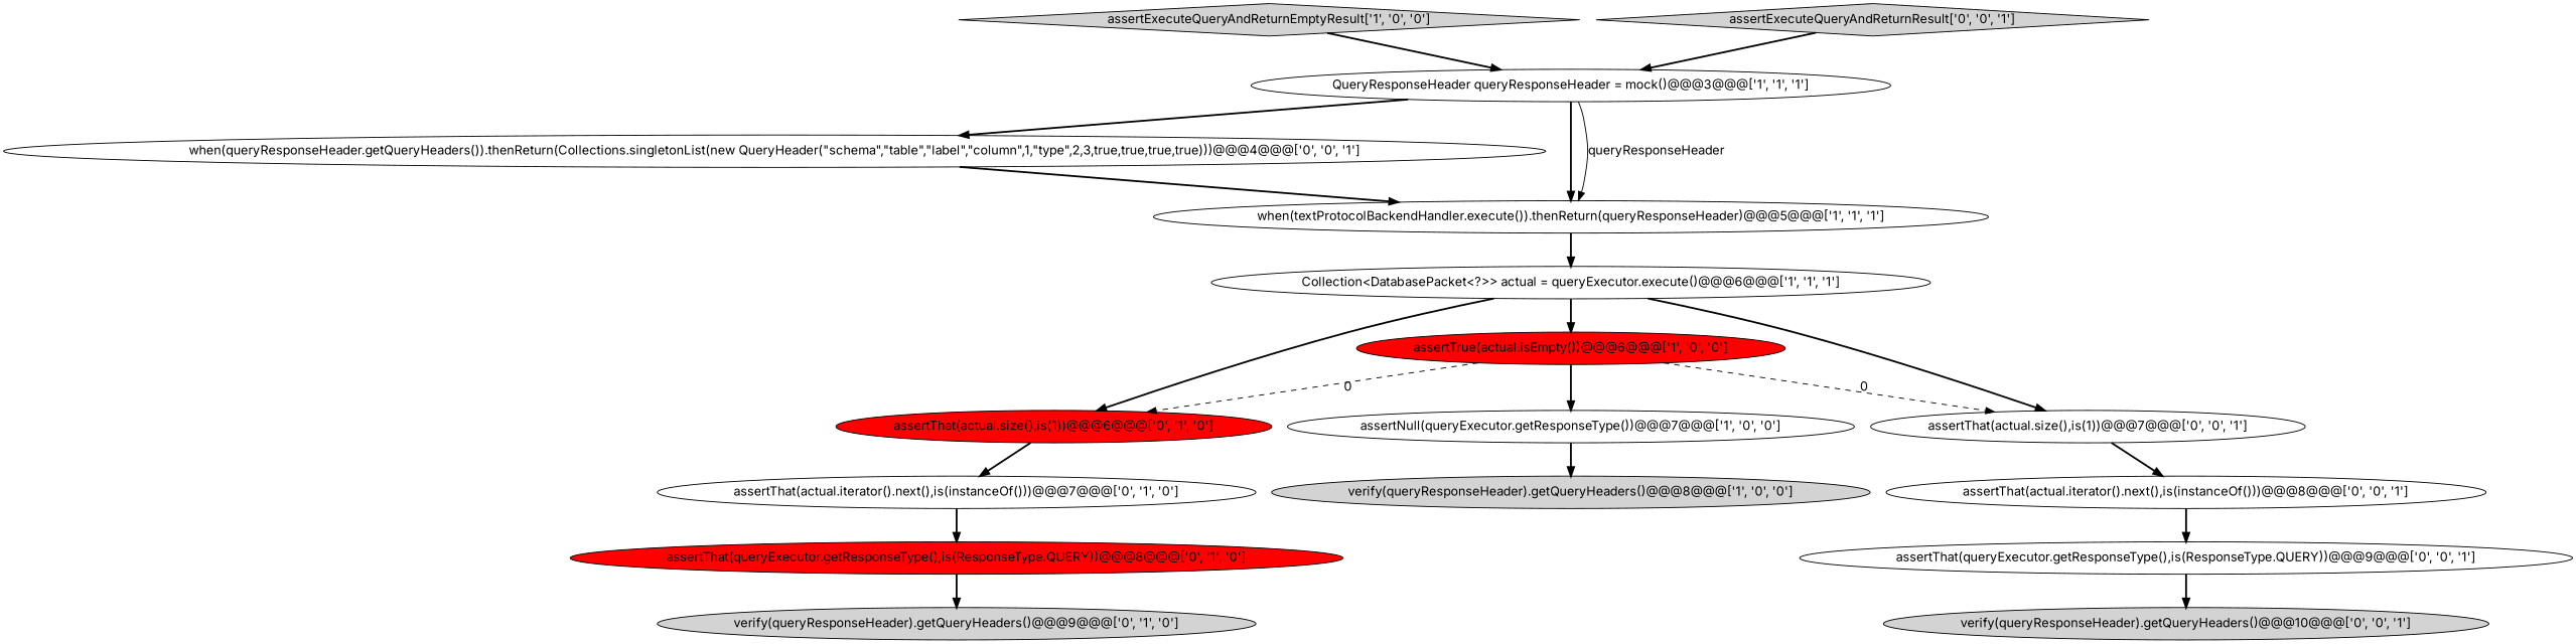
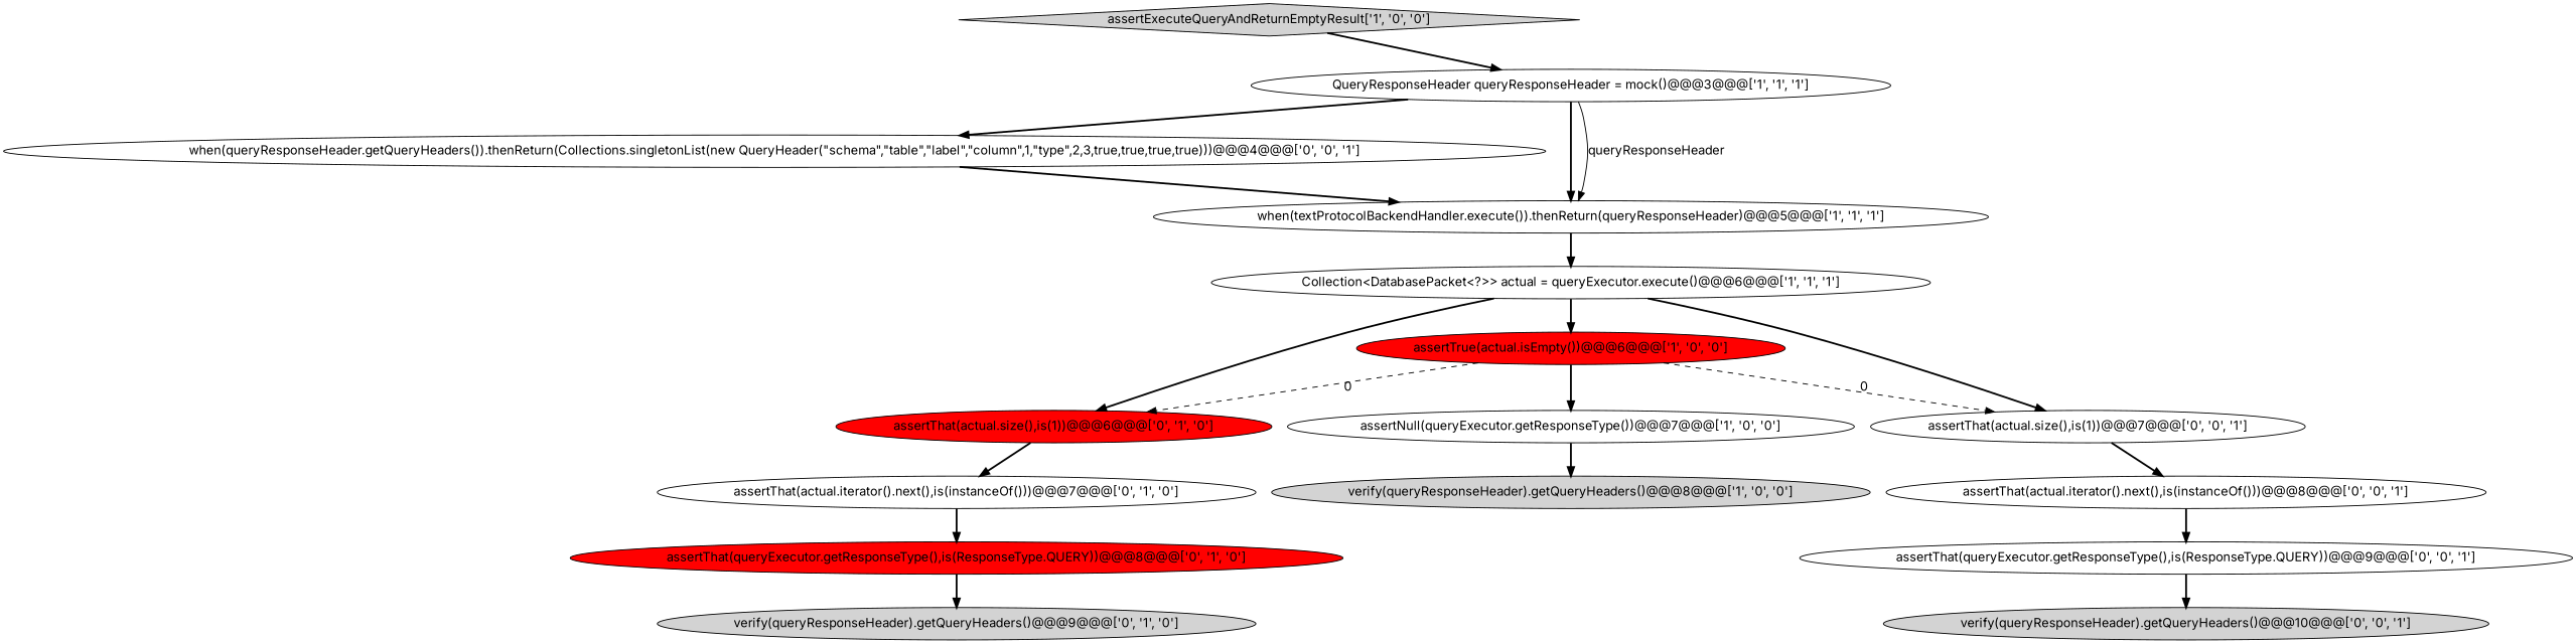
  digraph {
    fontname=Inter
    node [fillcolor=white fontname=Inter shape=ellipse style=filled]
    edge [fontname=Inter style=bold]
    n1 [fillcolor=lightgray label="verify(queryResponseHeader).getQueryHeaders()@@@8@@@['1', '0', '0']"]
    n2 [fillcolor=red label="assertThat(queryExecutor.getResponseType(),is(ResponseType.QUERY))@@@8@@@['0', '1', '0']"]
    n3 [fillcolor=lightgray label="verify(queryResponseHeader).getQueryHeaders()@@@9@@@['0', '1', '0']"]
    n4 [fillcolor=red label="assertThat(actual.size(),is(1))@@@6@@@['0', '1', '0']"]
    n5 [label="assertThat(actual.iterator().next(),is(instanceOf()))@@@7@@@['0', '1', '0']"]
    n6 [label="when(queryResponseHeader.getQueryHeaders()).thenReturn(Collections.singletonList(new QueryHeader(\"schema\",\"table\",\"label\",\"column\",1,\"type\",2,3,true,true,true,true)))@@@4@@@['0', '0', '1']"]
    n7 [label="when(textProtocolBackendHandler.execute()).thenReturn(queryResponseHeader)@@@5@@@['1', '1', '1']"]
    n8 [label="Collection<DatabasePacket<?>> actual = queryExecutor.execute()@@@6@@@['1', '1', '1']"]
    n9 [fillcolor=lightgray label="assertExecuteQueryAndReturnEmptyResult['1', '0', '0']" shape=diamond]
    n10 [label="QueryResponseHeader queryResponseHeader = mock()@@@3@@@['1', '1', '1']"]
-   n11 [fillcolor=lightgray label="assertExecuteQueryAndReturnResult['0', '0', '1']" shape=diamond]
    n12 [fillcolor=lightgray label="verify(queryResponseHeader).getQueryHeaders()@@@10@@@['0', '0', '1']"]
    n13 [label="assertThat(queryExecutor.getResponseType(),is(ResponseType.QUERY))@@@9@@@['0', '0', '1']"]
    n14 [label="assertNull(queryExecutor.getResponseType())@@@7@@@['1', '0', '0']"]
    n15 [label="assertThat(actual.size(),is(1))@@@7@@@['0', '0', '1']"]
    n16 [fillcolor=red label="assertTrue(actual.isEmpty())@@@6@@@['1', '0', '0']"]
    n17 [label="assertThat(actual.iterator().next(),is(instanceOf()))@@@8@@@['0', '0', '1']"]
    n2 -> n3
    n4 -> n5
    n5 -> n2
    n6 -> n7
    n7 -> n8
    n8 -> n4
    n8 -> n15
    n8 -> n16
    n9 -> n10
    n10 -> n6
    n10 -> n7
    n10 -> n7 [label=queryResponseHeader style=solid]
-   n11 -> n10
    n13 -> n12
    n14 -> n1
    n15 -> n17
    n16 -> n4 [label=0 style=dashed]
    n16 -> n14
    n16 -> n15 [label=0 style=dashed]
    n17 -> n13
  }
